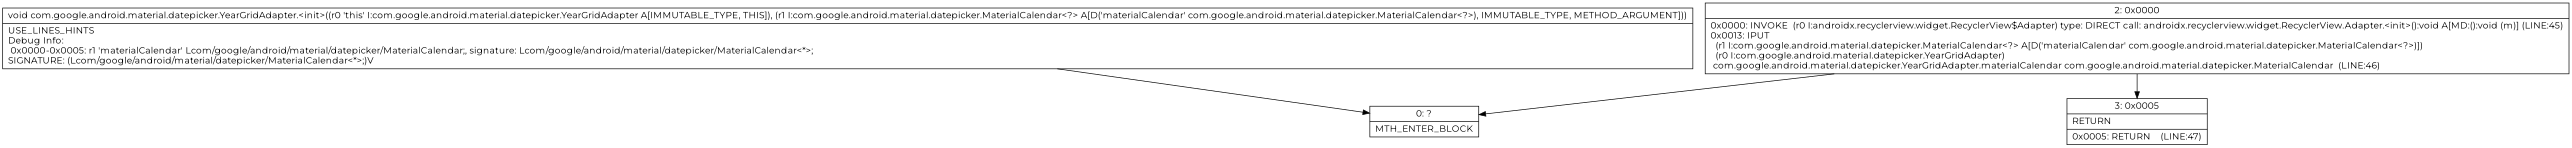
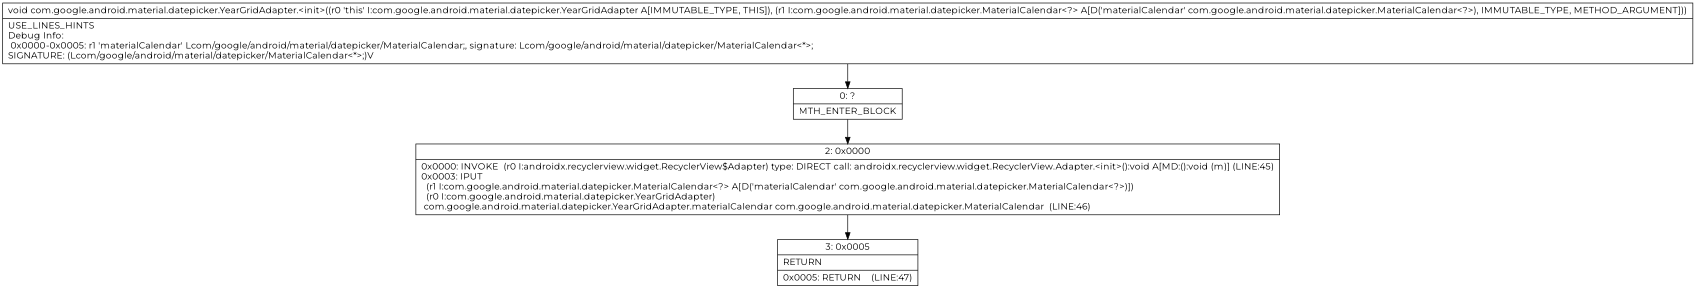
  digraph {
    fontname=Montserrat
    node [fontname=Montserrat shape=record]
    edge [fontname=Montserrat]
    n1 [label="{0\:\ ?|MTH_ENTER_BLOCK\l}"]
-   n2 [label="{2\:\ 0x0000|0x0000: INVOKE  (r0 I:androidx.recyclerview.widget.RecyclerView$Adapter) type: DIRECT call: androidx.recyclerview.widget.RecyclerView.Adapter.\<init\>():void A[MD:():void (m)] (LINE:45)\l0x0013: IPUT  \l  (r1 I:com.google.android.material.datepicker.MaterialCalendar\<?\> A[D('materialCalendar' com.google.android.material.datepicker.MaterialCalendar\<?\>)])\l  (r0 I:com.google.android.material.datepicker.YearGridAdapter)\l com.google.android.material.datepicker.YearGridAdapter.materialCalendar com.google.android.material.datepicker.MaterialCalendar  (LINE:46)\l}"]
+   n2 [label="{2\:\ 0x0000|0x0000: INVOKE  (r0 I:androidx.recyclerview.widget.RecyclerView$Adapter) type: DIRECT call: androidx.recyclerview.widget.RecyclerView.Adapter.\<init\>():void A[MD:():void (m)] (LINE:45)\l0x0003: IPUT  \l  (r1 I:com.google.android.material.datepicker.MaterialCalendar\<?\> A[D('materialCalendar' com.google.android.material.datepicker.MaterialCalendar\<?\>)])\l  (r0 I:com.google.android.material.datepicker.YearGridAdapter)\l com.google.android.material.datepicker.YearGridAdapter.materialCalendar com.google.android.material.datepicker.MaterialCalendar  (LINE:46)\l}"]
    n3 [label="{3\:\ 0x0005|RETURN\l|0x0005: RETURN    (LINE:47)\l}"]
    n4 [label="{void com.google.android.material.datepicker.YearGridAdapter.\<init\>((r0 'this' I:com.google.android.material.datepicker.YearGridAdapter A[IMMUTABLE_TYPE, THIS]), (r1 I:com.google.android.material.datepicker.MaterialCalendar\<?\> A[D('materialCalendar' com.google.android.material.datepicker.MaterialCalendar\<?\>), IMMUTABLE_TYPE, METHOD_ARGUMENT]))  | USE_LINES_HINTS\lDebug Info:\l  0x0000\-0x0005: r1 'materialCalendar' Lcom\/google\/android\/material\/datepicker\/MaterialCalendar;, signature: Lcom\/google\/android\/material\/datepicker\/MaterialCalendar\<*\>;\lSIGNATURE: (Lcom\/google\/android\/material\/datepicker\/MaterialCalendar\<*\>;)V\l}"]
-   n2 -> n1
+   n1 -> n2
    n2 -> n3
    n4 -> n1
  }
